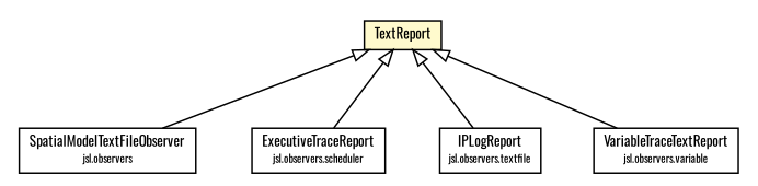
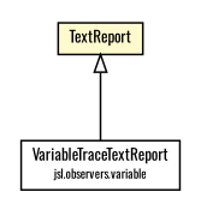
  digraph {
    fontname=Oswald
    nodesep=0.25
    ranksep=0.5
    node [fontcolor=black fontname=Oswald fontsize=9.0 shape=plaintext]
    edge [arrowtail=empty dir=back fontname=Oswald fontsize=10 headport=p labelfontname=Helvetica labelfontsize=10 tailport=p]
-   n1 [label=<<table title="jsl.observers.SpatialModelTextFileObserver" border="0" cellborder="1" cellspacing="0" cellpadding="2" port="p" href="../../observers/SpatialModelTextFileObserver.html"> 		<tr><td><table border="0" cellspacing="0" cellpadding="1"> <tr><td align="center" balign="center"> SpatialModelTextFileObserver </td></tr> <tr><td align="center" balign="center"><font point-size="7.0"> jsl.observers </font></td></tr> 		</table></td></tr> 		</table>>]
-   n2 [label=<<table title="jsl.observers.scheduler.ExecutiveTraceReport" border="0" cellborder="1" cellspacing="0" cellpadding="2" port="p" href="../../observers/scheduler/ExecutiveTraceReport.html"> 		<tr><td><table border="0" cellspacing="0" cellpadding="1"> <tr><td align="center" balign="center"> ExecutiveTraceReport </td></tr> <tr><td align="center" balign="center"><font point-size="7.0"> jsl.observers.scheduler </font></td></tr> 		</table></td></tr> 		</table>>]
-   n3 [label=<<table title="jsl.observers.textfile.IPLogReport" border="0" cellborder="1" cellspacing="0" cellpadding="2" port="p" href="../../observers/textfile/IPLogReport.html"> 		<tr><td><table border="0" cellspacing="0" cellpadding="1"> <tr><td align="center" balign="center"> IPLogReport </td></tr> <tr><td align="center" balign="center"><font point-size="7.0"> jsl.observers.textfile </font></td></tr> 		</table></td></tr> 		</table>>]
    n4 [label=<<table title="jsl.observers.variable.VariableTraceTextReport" border="0" cellborder="1" cellspacing="0" cellpadding="2" port="p" href="../../observers/variable/VariableTraceTextReport.html"> 		<tr><td><table border="0" cellspacing="0" cellpadding="1"> <tr><td align="center" balign="center"> VariableTraceTextReport </td></tr> <tr><td align="center" balign="center"><font point-size="7.0"> jsl.observers.variable </font></td></tr> 		</table></td></tr> 		</table>>]
    n5 [label=<<table title="jsl.utilities.reporting.TextReport" border="0" cellborder="1" cellspacing="0" cellpadding="2" port="p" bgcolor="lemonChiffon" href="./TextReport.html"> 		<tr><td><table border="0" cellspacing="0" cellpadding="1"> <tr><td align="center" balign="center"> TextReport </td></tr> 		</table></td></tr> 		</table>>]
-   n5 -> n1
-   n5 -> n2
-   n5 -> n3
    n5 -> n4
  }
